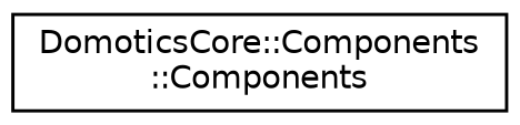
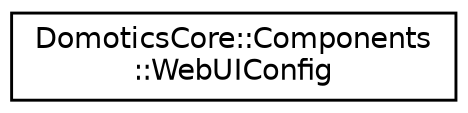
  digraph {
    rankdir=TB
-   n1 [color=black fillcolor=white fontname=Helvetica fontsize=10 height=0.2 label="DomoticsCore::Components\l::Components" shape=record style=filled width=0.4]
+   n1 [color=black fillcolor=white fontname=Helvetica fontsize=10 height=0.2 label="DomoticsCore::Components\l::WebUIConfig" shape=record style=filled width=0.4]
  }
